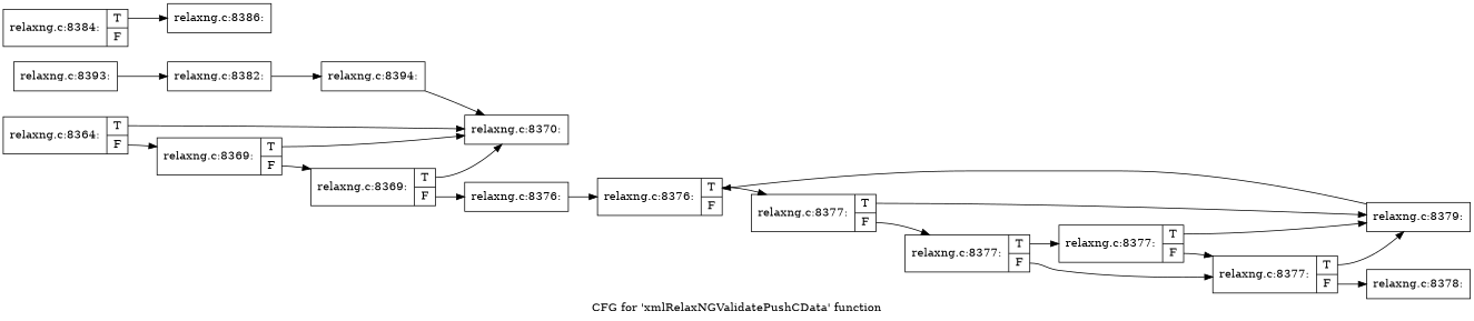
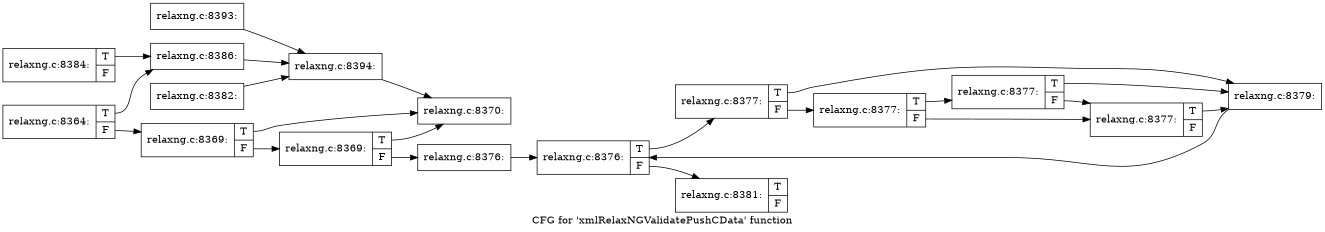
  digraph {
    label="CFG for 'xmlRelaxNGValidatePushCData' function"
    rankdir=LR
    node [shape=record]
    edge [tailport=s0]
    n1 [label="{relaxng.c:8364:|{<s0>T|<s1>F}}"]
    n2 [label="{relaxng.c:8370:}"]
    n3 [label="{relaxng.c:8369:|{<s0>T|<s1>F}}"]
    n4 [label="{relaxng.c:8369:|{<s0>T|<s1>F}}"]
    n5 [label="{relaxng.c:8394:}"]
    n6 [label="{relaxng.c:8376:}"]
    n7 [label="{relaxng.c:8376:|{<s0>T|<s1>F}}"]
    n8 [label="{relaxng.c:8377:|{<s0>T|<s1>F}}"]
+   n9 [label="{relaxng.c:8381:|{<s0>T|<s1>F}}"]
    n10 [label="{relaxng.c:8379:}"]
    n11 [label="{relaxng.c:8377:|{<s0>T|<s1>F}}"]
    n12 [label="{relaxng.c:8377:|{<s0>T|<s1>F}}"]
    n13 [label="{relaxng.c:8377:|{<s0>T|<s1>F}}"]
    n14 [label="{relaxng.c:8382:}"]
    n15 [label="{relaxng.c:8384:|{<s0>T|<s1>F}}"]
    n16 [label="{relaxng.c:8386:}"]
-   n17 [label="{relaxng.c:8378:}"]
    n18 [label="{relaxng.c:8393:}"]
-   n1 -> n2
+   n1 -> n16
    n1 -> n3 [tailport=s1]
    n3 -> n2
    n3 -> n4 [tailport=s1]
    n4 -> n2
    n4 -> n6 [tailport=s1]
    n5 -> n2
    n6 -> n7
    n7 -> n8
+   n7 -> n9 [tailport=s1]
    n8 -> n10
    n8 -> n11 [tailport=s1]
    n10 -> n7
    n11 -> n12
    n11 -> n13 [tailport=s1]
    n12 -> n10
    n12 -> n13 [tailport=s1]
    n13 -> n10
-   n13 -> n17 [tailport=s1]
    n14 -> n5
    n15 -> n16
-   n18 -> n14
+   n16 -> n5
+   n18 -> n5
  }
